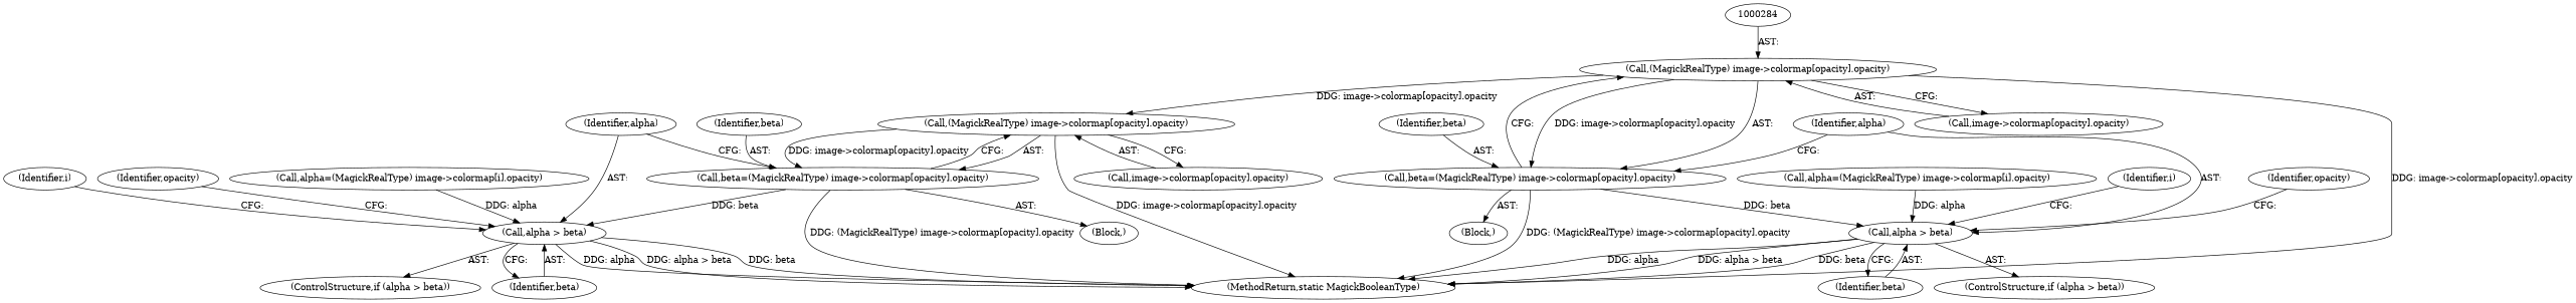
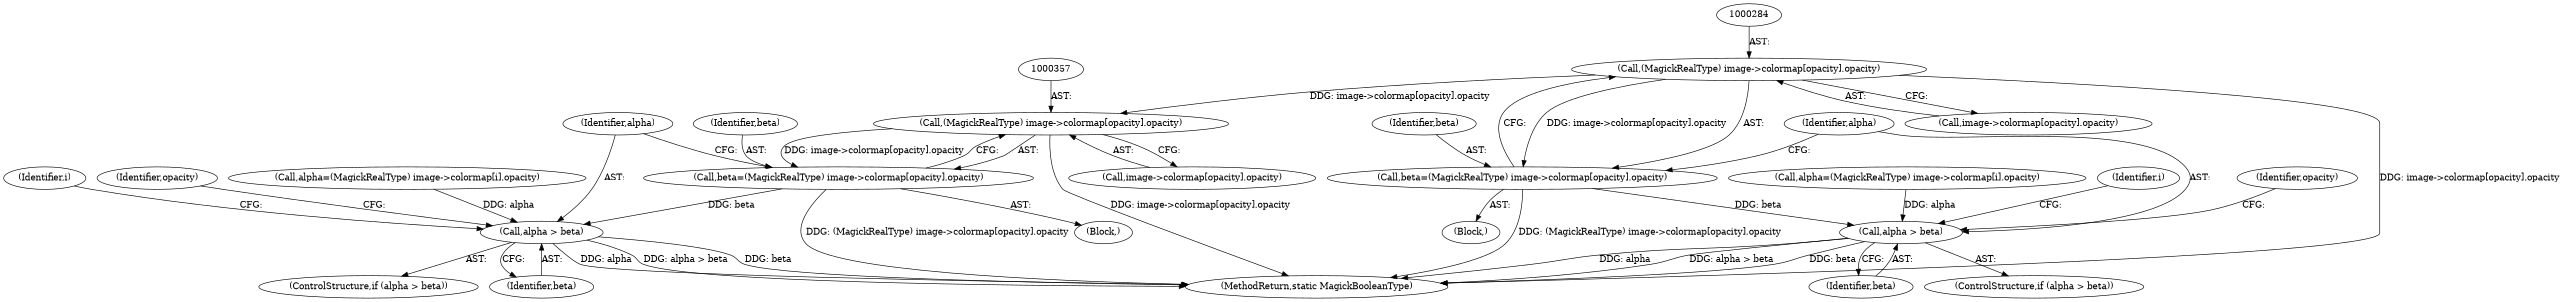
  digraph {
    n1 [label="(Call,(MagickRealType) image->colormap[opacity].opacity)"]
    n2 [label="(Call,beta=(MagickRealType) image->colormap[opacity].opacity)"]
    n3 [label="(Call,(MagickRealType) image->colormap[opacity].opacity)"]
    n4 [label="(MethodReturn,static MagickBooleanType)"]
    n5 [label="(Call,image->colormap[opacity].opacity)"]
    n6 [label="(Call,alpha > beta)"]
    n7 [label="(Block,)"]
    n8 [label="(Identifier,beta)"]
    n9 [label="(ControlStructure,if (alpha > beta))"]
    n10 [label="(Call,beta=(MagickRealType) image->colormap[opacity].opacity)"]
    n11 [label="(Call,image->colormap[opacity].opacity)"]
    n12 [label="(Call,alpha > beta)"]
    n13 [label="(Block,)"]
    n14 [label="(ControlStructure,if (alpha > beta))"]
    n15 [label="(Identifier,beta)"]
    n16 [label="(Call,alpha=(MagickRealType) image->colormap[i].opacity)"]
    n17 [label="(Identifier,i)"]
    n18 [label="(Identifier,i)"]
    n19 [label="(Identifier,beta)"]
    n20 [label="(Identifier,beta)"]
    n21 [label="(Identifier,opacity)"]
    n22 [label="(Identifier,alpha)"]
    n23 [label="(Call,alpha=(MagickRealType) image->colormap[i].opacity)"]
    n24 [label="(Identifier,alpha)"]
    n25 [label="(Identifier,opacity)"]
    1000284
+   1000357
    n1 -> n2 [label="AST: "]
    n1 -> n2 [label="DDG: image->colormap[opacity].opacity"]
    n1 -> n3 [label="DDG: image->colormap[opacity].opacity"]
    n1 -> n4 [label="DDG: image->colormap[opacity].opacity"]
    n1 -> n5 [label="CFG: "]
    n2 -> n1 [label="CFG: "]
    n2 -> n4 [label="DDG: (MagickRealType) image->colormap[opacity].opacity"]
    n2 -> n6 [label="DDG: beta"]
    n2 -> n7 [label="AST: "]
    n3 -> n4 [label="DDG: image->colormap[opacity].opacity"]
    n3 -> n10 [label="AST: "]
    n3 -> n10 [label="DDG: image->colormap[opacity].opacity"]
    n3 -> n11 [label="CFG: "]
    n5 -> n1 [label="AST: "]
    n6 -> n4 [label="DDG: alpha"]
    n6 -> n4 [label="DDG: alpha > beta"]
    n6 -> n4 [label="DDG: beta"]
    n6 -> n8 [label="CFG: "]
    n6 -> n9 [label="AST: "]
    n8 -> n6 [label="AST: "]
    n10 -> n3 [label="CFG: "]
    n10 -> n4 [label="DDG: (MagickRealType) image->colormap[opacity].opacity"]
    n10 -> n12 [label="DDG: beta"]
    n10 -> n13 [label="AST: "]
    n11 -> n3 [label="AST: "]
    n12 -> n4 [label="DDG: beta"]
    n12 -> n4 [label="DDG: alpha"]
    n12 -> n4 [label="DDG: alpha > beta"]
    n12 -> n14 [label="AST: "]
    n12 -> n15 [label="CFG: "]
    n15 -> n12 [label="AST: "]
    n16 -> n6 [label="DDG: alpha"]
    n17 -> n6 [label="CFG: "]
    n18 -> n12 [label="CFG: "]
    n19 -> n2 [label="AST: "]
    n20 -> n10 [label="AST: "]
    n21 -> n6 [label="CFG: "]
    n22 -> n2 [label="CFG: "]
    n22 -> n6 [label="AST: "]
    n23 -> n12 [label="DDG: alpha"]
    n24 -> n10 [label="CFG: "]
    n24 -> n12 [label="AST: "]
    n25 -> n12 [label="CFG: "]
    1000284 -> n1 [label="AST: "]
+   1000357 -> n3 [label="AST: "]
  }
